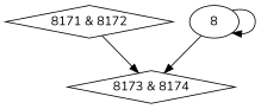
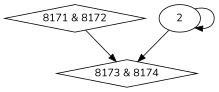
  digraph {
    fontname=Nunito
    node [fontname=Nunito shape=diamond]
    edge [fontname=Nunito]
    n1 [label="8171 & 8172"]
    n2 [label="8173 & 8174"]
-   2 [label=8 shape=""]
+   2 [shape=""]
    n1 -> n2
    2 -> n2
    2 -> 2
  }
